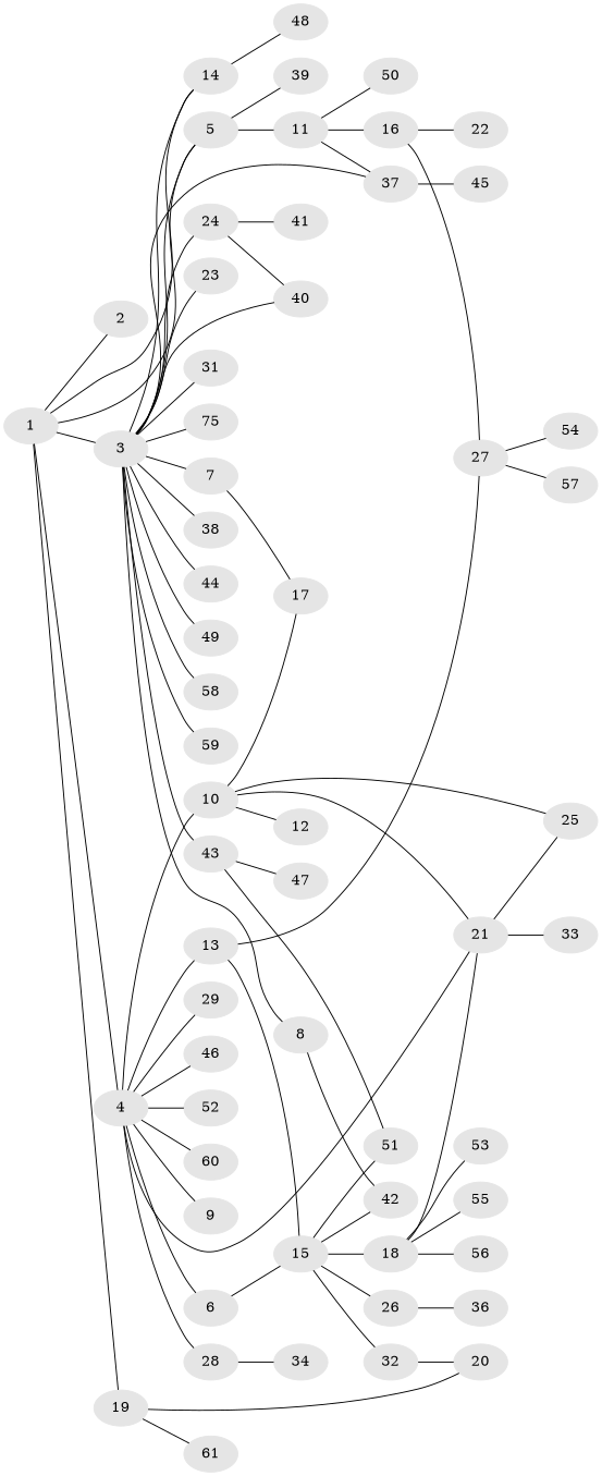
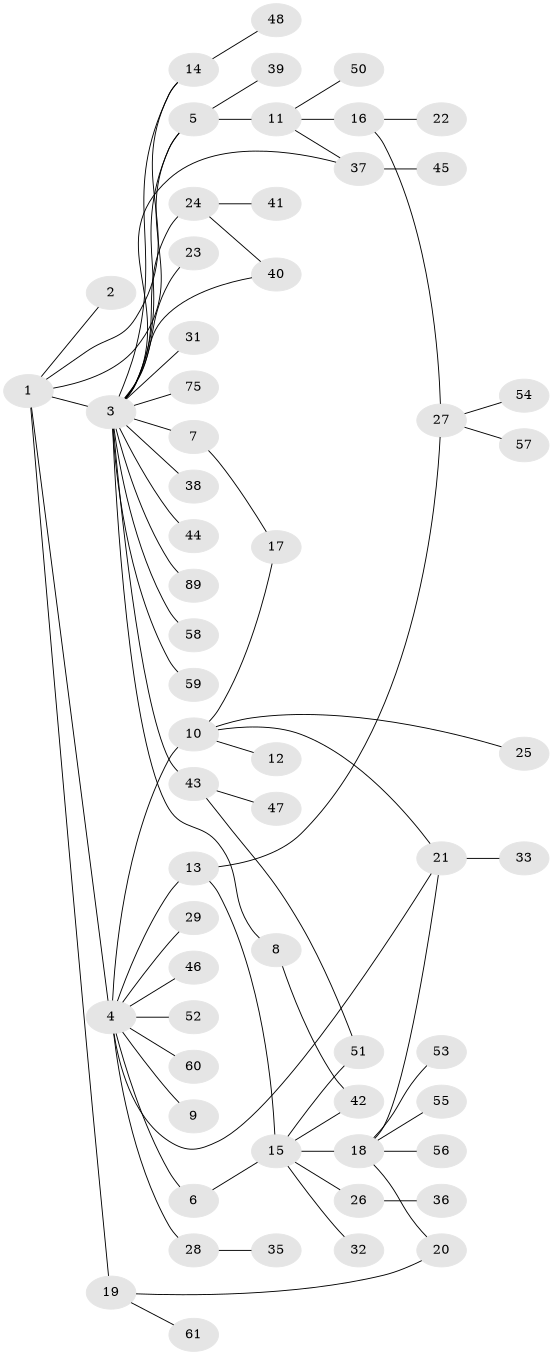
  graph {
    rankdir=LR
    node [color=gray90 style=filled]
    1
    2
    3
    4
    5
    14
    19
    7
    8
    23
    24
    31
    n13 [label=75]
    37
    38
    40
    43
    44
-   49
+   49 [label=89]
    58
    59
    6
    9
    10
    13
    21
    28
    29
    46
    52
    60
    11
    39
    48
    20
    61
    17
    42
    41
    45
    51
    47
    15
    12
    25
    27
    33
-   34
+   34 [label=35]
    16
    50
    18
    26
    32
    22
    54
    57
    53
    55
    56
    36
    1 -- 2
    1 -- 3
    1 -- 4
    1 -- 5
    1 -- 14
    1 -- 19
    3 -- 5
    3 -- 14
    3 -- 7
    3 -- 8
    3 -- 23
    3 -- 24
    3 -- 31
    3 -- n13
    3 -- 37
    3 -- 38
    3 -- 40
    3 -- 43
    3 -- 44
    3 -- 49
    3 -- 58
    3 -- 59
    4 -- 6
    4 -- 9
    4 -- 10
    4 -- 13
    4 -- 21
    4 -- 28
    4 -- 29
    4 -- 46
    4 -- 52
    4 -- 60
    5 -- 11
    5 -- 39
    14 -- 48
    19 -- 20
    19 -- 61
    7 -- 17
    8 -- 42
    24 -- 40
    24 -- 41
    37 -- 45
    43 -- 51
    43 -- 47
    6 -- 15
    10 -- 21
    10 -- 17
    10 -- 12
    10 -- 25
    13 -- 15
    13 -- 27
-   21 -- 25
    21 -- 33
    28 -- 34
    11 -- 37
    11 -- 16
    11 -- 50
    15 -- 42
    15 -- 51
    15 -- 18
    15 -- 26
    15 -- 32
    27 -- 54
    27 -- 57
    16 -- 27
    16 -- 22
    18 -- 21
-   32 -- 20
+   18 -- 20
    18 -- 53
    18 -- 55
    18 -- 56
    26 -- 36
  }
